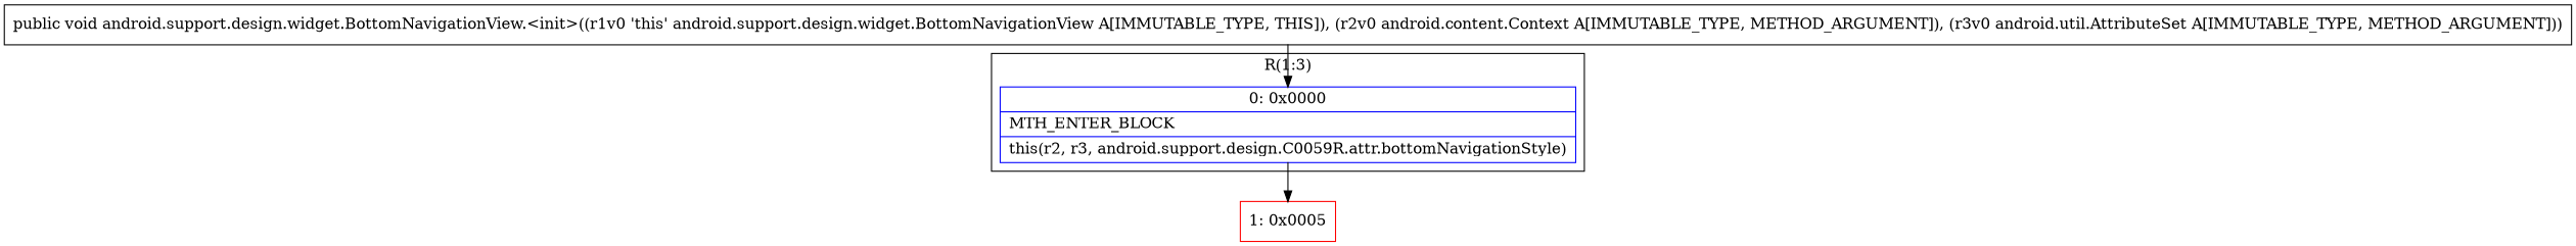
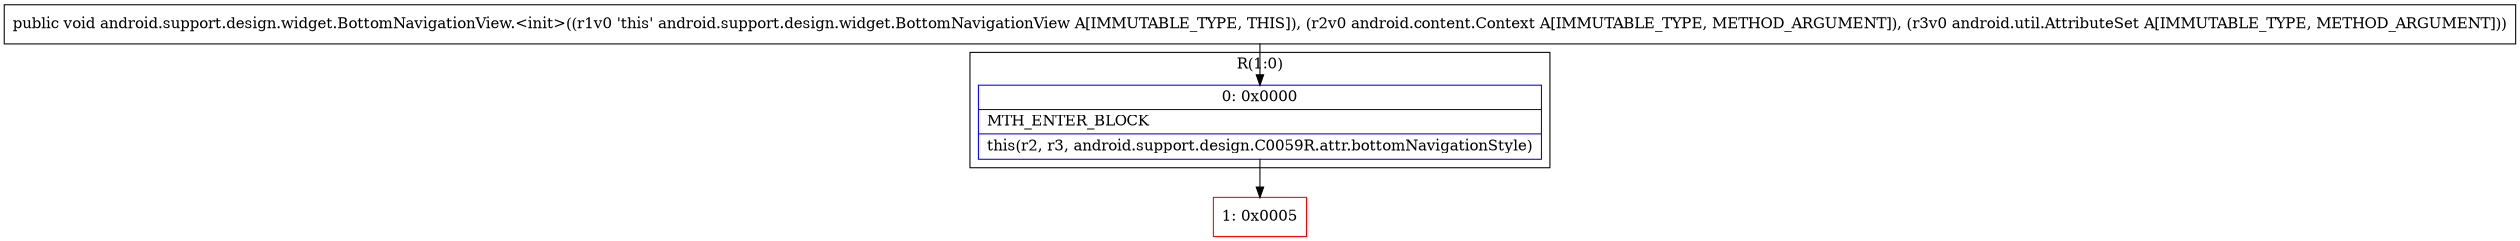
  digraph {
    node [shape=record]
    n1 [color=blue label="{0\:\ 0x0000|MTH_ENTER_BLOCK\l|this(r2, r3, android.support.design.C0059R.attr.bottomNavigationStyle)\l}"]
    n2 [color=red label="{1\:\ 0x0005}"]
    n3 [label="{public void android.support.design.widget.BottomNavigationView.\<init\>((r1v0 'this' android.support.design.widget.BottomNavigationView A[IMMUTABLE_TYPE, THIS]), (r2v0 android.content.Context A[IMMUTABLE_TYPE, METHOD_ARGUMENT]), (r3v0 android.util.AttributeSet A[IMMUTABLE_TYPE, METHOD_ARGUMENT])) }"]
    subgraph cluster_1 {
-     label="R(1:3)"
+     label="R(1:0)"
      n1
    }
    n1 -> n2
    n3 -> n1
  }
